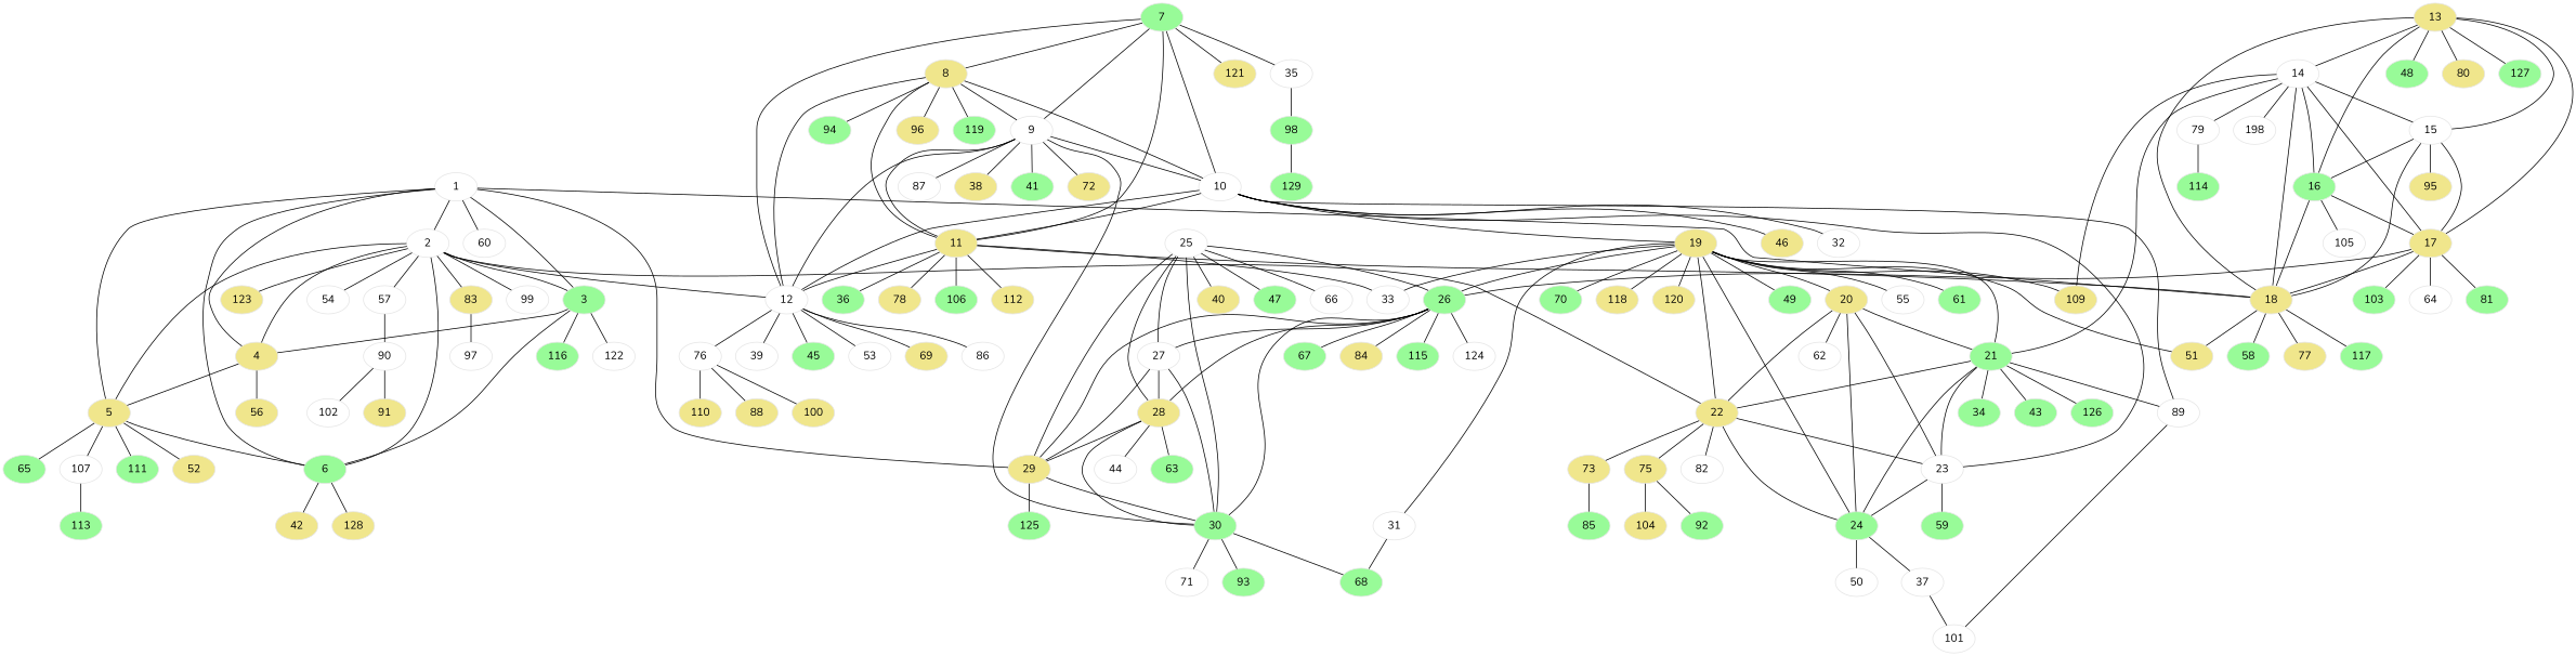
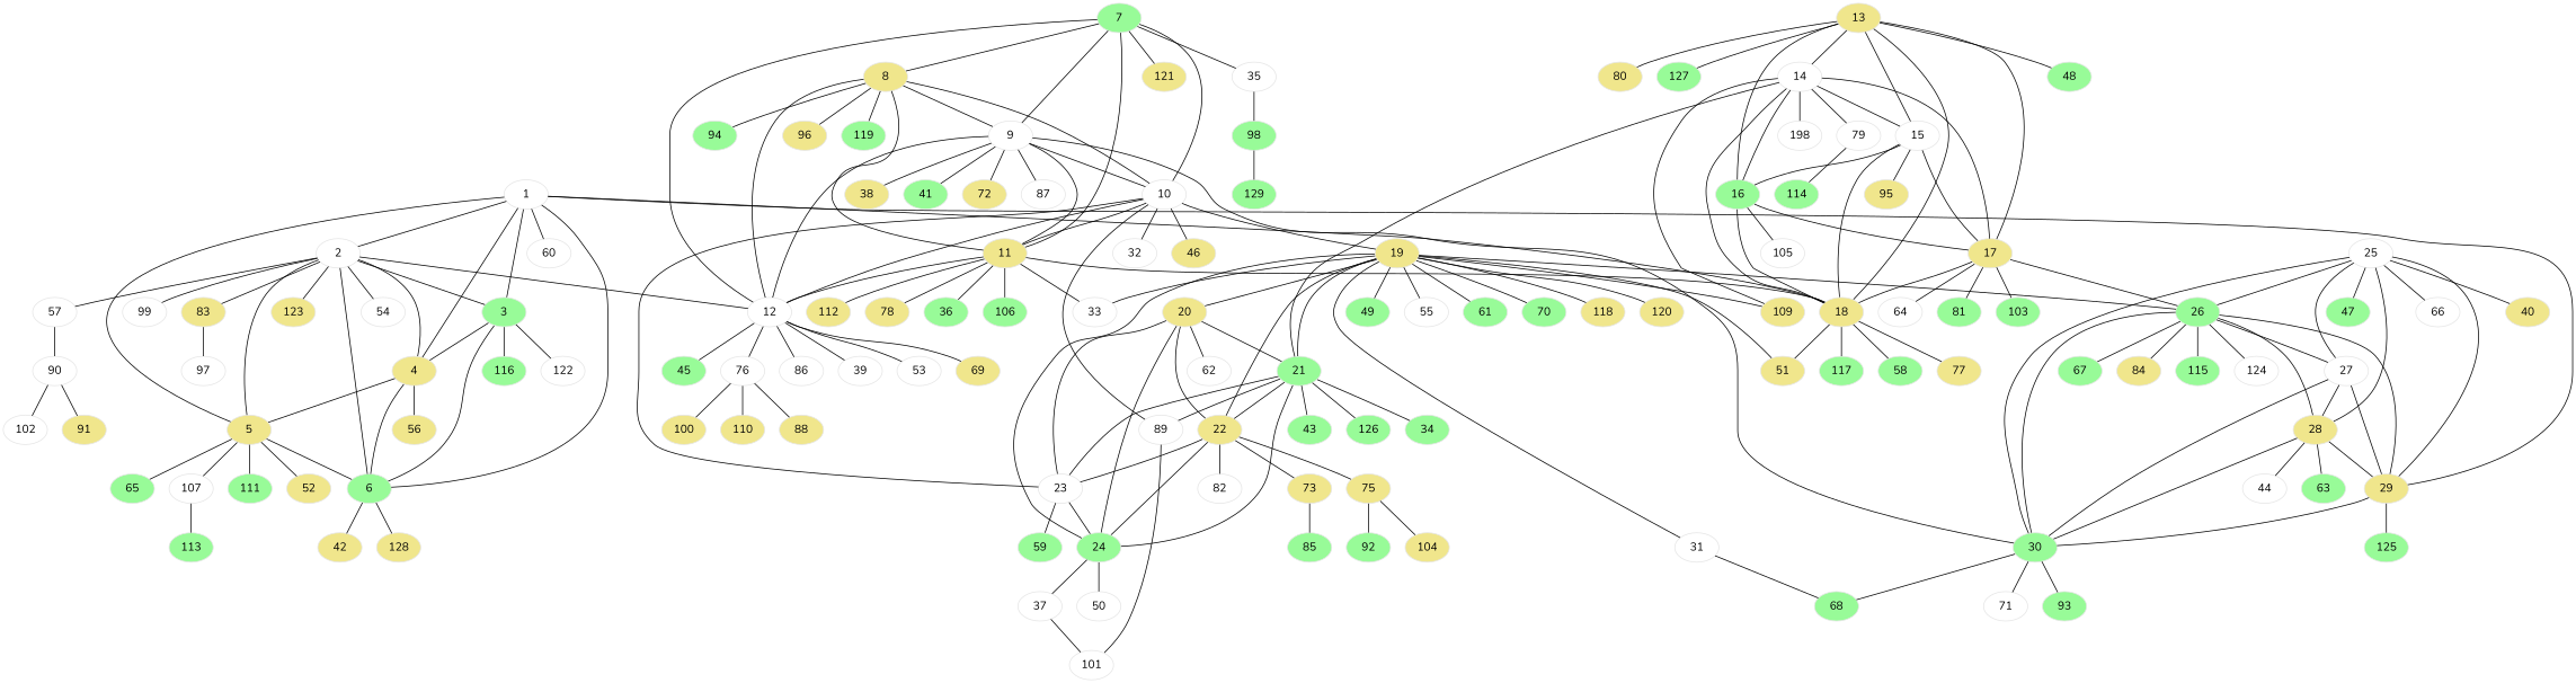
  graph {
    fontname=Nunito
    node [color=gray90 fillcolor=white fontname=Nunito style=filled]
    edge [fontname=Nunito]
    1
    2
    3 [fillcolor=palegreen]
    4 [fillcolor=khaki]
    5 [fillcolor=khaki]
    6 [fillcolor=palegreen]
    18 [fillcolor=khaki]
    29 [fillcolor=khaki]
    60
    12
    22 [fillcolor=khaki]
    54
    57
    83 [fillcolor=khaki]
    99
    123 [fillcolor=khaki]
    116 [fillcolor=palegreen]
    122
    56 [fillcolor=khaki]
    52 [fillcolor=khaki]
    65 [fillcolor=palegreen]
    107
    111 [fillcolor=palegreen]
    42 [fillcolor=khaki]
    128 [fillcolor=khaki]
    51 [fillcolor=khaki]
    58 [fillcolor=palegreen]
    77 [fillcolor=khaki]
    117 [fillcolor=palegreen]
    30 [fillcolor=palegreen]
    125 [fillcolor=palegreen]
    39
    45 [fillcolor=palegreen]
    53
    69 [fillcolor=khaki]
    76
    86
    23
    24 [fillcolor=palegreen]
    73 [fillcolor=khaki]
    75 [fillcolor=khaki]
    82
    90
    97
    113 [fillcolor=palegreen]
    7 [fillcolor=palegreen]
    8 [fillcolor=khaki]
    9
    10
    11 [fillcolor=khaki]
    35
    121 [fillcolor=khaki]
    94 [fillcolor=palegreen]
    96 [fillcolor=khaki]
    119 [fillcolor=palegreen]
    38 [fillcolor=khaki]
    41 [fillcolor=palegreen]
    72 [fillcolor=khaki]
    87
    19 [fillcolor=khaki]
    32
    46 [fillcolor=khaki]
    89
    33
    36 [fillcolor=palegreen]
    78 [fillcolor=khaki]
    106 [fillcolor=palegreen]
    112 [fillcolor=khaki]
    98 [fillcolor=palegreen]
    68 [fillcolor=palegreen]
    71
    93 [fillcolor=palegreen]
    21 [fillcolor=palegreen]
    109 [fillcolor=khaki]
    26 [fillcolor=palegreen]
    20 [fillcolor=khaki]
    31
    49 [fillcolor=palegreen]
    55
    61 [fillcolor=palegreen]
    70 [fillcolor=palegreen]
    118 [fillcolor=khaki]
    120 [fillcolor=khaki]
    101
    88 [fillcolor=khaki]
    100 [fillcolor=khaki]
    110 [fillcolor=khaki]
    13 [fillcolor=khaki]
    14
    15
    16 [fillcolor=palegreen]
    17 [fillcolor=khaki]
    48 [fillcolor=palegreen]
    80 [fillcolor=khaki]
    127 [fillcolor=palegreen]
    79
    n97 [label=198]
    95 [fillcolor=khaki]
    105
    64
    81 [fillcolor=palegreen]
    103 [fillcolor=palegreen]
    34 [fillcolor=palegreen]
    43 [fillcolor=palegreen]
    126 [fillcolor=palegreen]
    114 [fillcolor=palegreen]
    27
    28 [fillcolor=khaki]
    67 [fillcolor=palegreen]
    84 [fillcolor=khaki]
    115 [fillcolor=palegreen]
    124
    62
    59 [fillcolor=palegreen]
    37
    50
    85 [fillcolor=palegreen]
    92 [fillcolor=palegreen]
    104 [fillcolor=khaki]
    25
    40 [fillcolor=khaki]
    47 [fillcolor=palegreen]
    66
    44
    63 [fillcolor=palegreen]
    129 [fillcolor=palegreen]
    91 [fillcolor=khaki]
    102
    1 -- 2
    1 -- 3
    1 -- 4
    1 -- 5
    1 -- 6
    1 -- 18
    1 -- 29
    1 -- 60
    2 -- 3
    2 -- 4
    2 -- 5
    2 -- 6
    2 -- 12
-   2 -- 22
    2 -- 54
    2 -- 57
    2 -- 83
    2 -- 99
    2 -- 123
    3 -- 4
    3 -- 6
    3 -- 116
    3 -- 122
    4 -- 5
+   4 -- 6
    4 -- 56
    5 -- 6
    5 -- 52
    5 -- 65
    5 -- 107
    5 -- 111
    6 -- 42
    6 -- 128
    18 -- 51
    18 -- 58
    18 -- 77
    18 -- 117
    29 -- 30
    29 -- 125
    12 -- 39
    12 -- 45
    12 -- 53
    12 -- 69
    12 -- 76
    12 -- 86
    22 -- 23
    22 -- 24
    22 -- 73
    22 -- 75
    22 -- 82
    57 -- 90
    83 -- 97
    107 -- 113
    30 -- 68
    30 -- 71
    30 -- 93
    76 -- 88
    76 -- 100
    76 -- 110
    23 -- 24
    23 -- 59
    24 -- 37
    24 -- 50
    73 -- 85
    75 -- 92
    75 -- 104
    90 -- 91
    90 -- 102
    7 -- 12
    7 -- 8
    7 -- 9
    7 -- 10
    7 -- 11
    7 -- 35
    7 -- 121
    8 -- 12
    8 -- 9
    8 -- 10
    8 -- 11
    8 -- 94
    8 -- 96
    8 -- 119
    9 -- 12
    9 -- 30
    9 -- 10
    9 -- 11
    9 -- 38
    9 -- 41
    9 -- 72
    9 -- 87
    10 -- 12
    10 -- 23
    10 -- 11
    10 -- 19
    10 -- 32
    10 -- 46
    10 -- 89
    11 -- 18
    11 -- 12
    11 -- 33
    11 -- 36
    11 -- 78
    11 -- 106
    11 -- 112
    35 -- 98
    19 -- 22
    19 -- 51
    19 -- 24
    19 -- 33
    19 -- 21
    19 -- 109
    19 -- 26
    19 -- 20
    19 -- 31
    19 -- 49
    19 -- 55
    19 -- 61
    19 -- 70
    19 -- 118
    19 -- 120
    89 -- 101
    98 -- 129
    21 -- 22
    21 -- 23
    21 -- 24
    21 -- 89
    21 -- 34
    21 -- 43
    21 -- 126
    26 -- 29
    26 -- 30
    26 -- 27
    26 -- 28
    26 -- 67
    26 -- 84
    26 -- 115
    26 -- 124
    20 -- 22
    20 -- 23
    20 -- 24
    20 -- 21
    20 -- 62
    31 -- 68
    13 -- 18
    13 -- 14
    13 -- 15
    13 -- 16
    13 -- 17
    13 -- 48
    13 -- 80
    13 -- 127
    14 -- 18
    14 -- 21
    14 -- 109
    14 -- 15
    14 -- 16
    14 -- 17
    14 -- 79
    14 -- n97
    15 -- 18
    15 -- 16
    15 -- 17
    15 -- 95
    16 -- 18
    16 -- 17
    16 -- 105
    17 -- 18
    17 -- 26
    17 -- 64
    17 -- 81
    17 -- 103
    79 -- 114
    27 -- 29
    27 -- 30
    27 -- 28
    28 -- 29
    28 -- 30
    28 -- 44
    28 -- 63
    37 -- 101
    25 -- 29
    25 -- 30
    25 -- 26
    25 -- 27
    25 -- 28
    25 -- 40
    25 -- 47
    25 -- 66
  }
